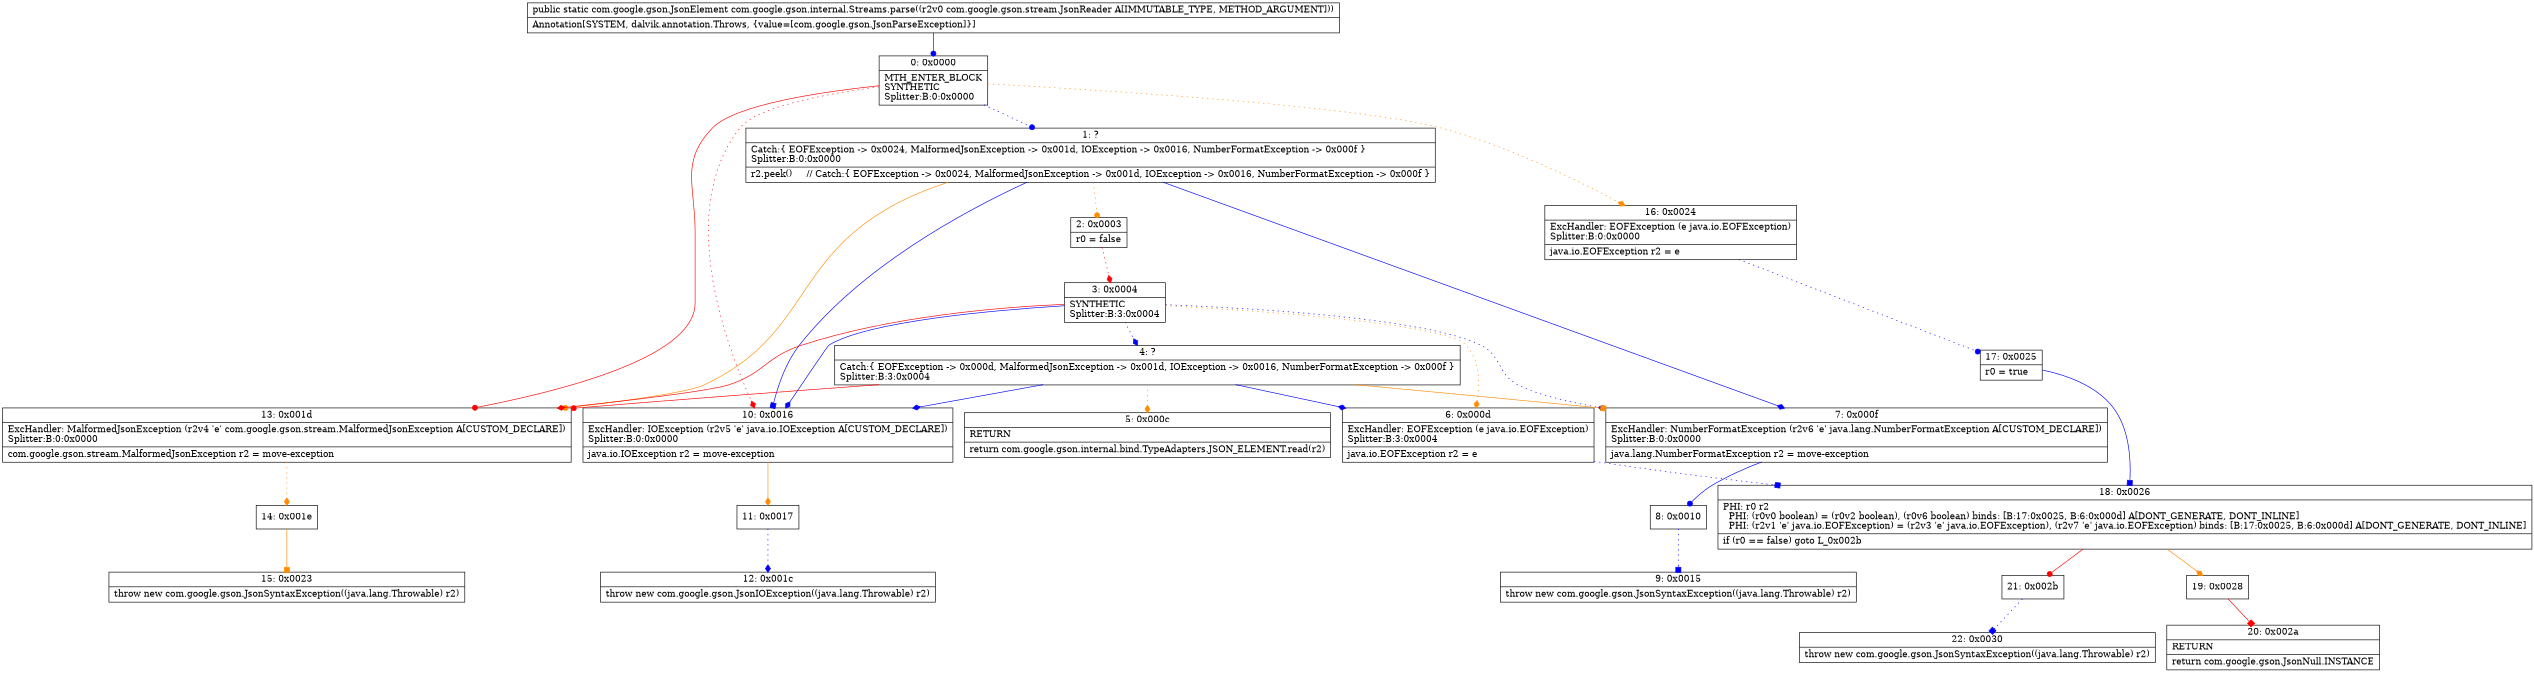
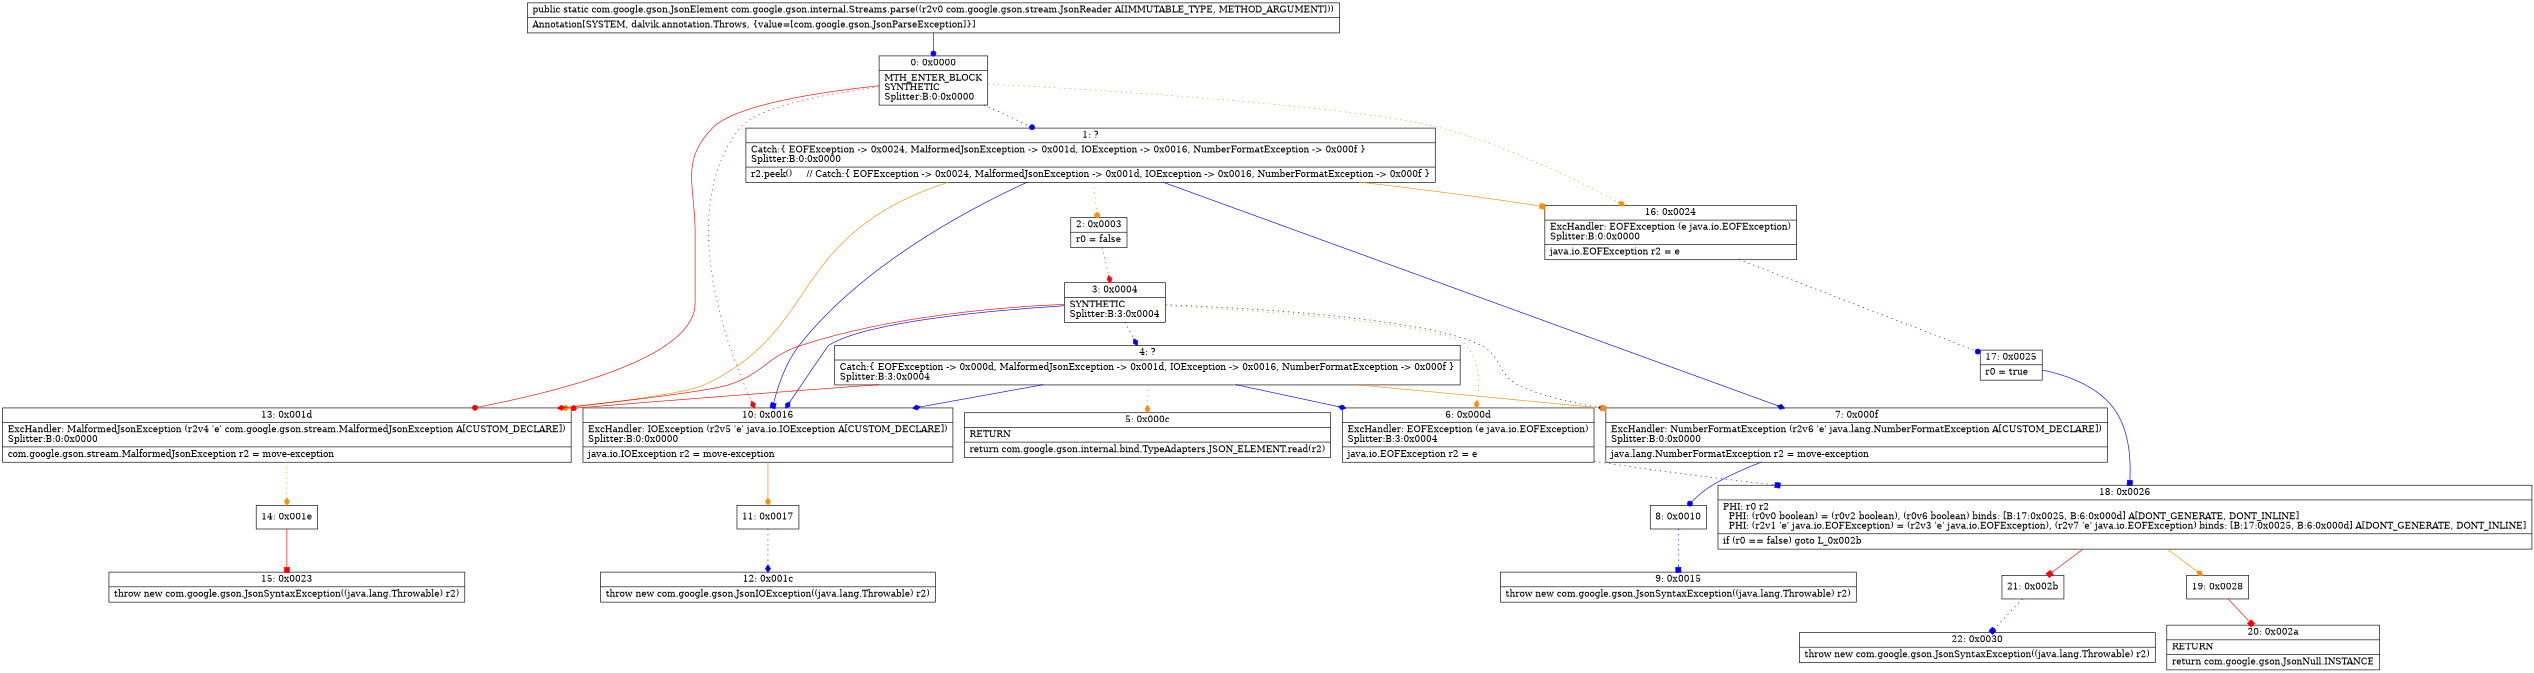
  digraph {
    node [shape=record]
    edge [arrowhead=diamond color=blue style=solid]
    n1 [label="{0\:\ 0x0000|MTH_ENTER_BLOCK\lSYNTHETIC\lSplitter:B:0:0x0000\l}"]
    n2 [label="{1\:\ ?|Catch:\{ EOFException \-\> 0x0024, MalformedJsonException \-\> 0x001d, IOException \-\> 0x0016, NumberFormatException \-\> 0x000f \}\lSplitter:B:0:0x0000\l|r2.peek()     \/\/ Catch:\{ EOFException \-\> 0x0024, MalformedJsonException \-\> 0x001d, IOException \-\> 0x0016, NumberFormatException \-\> 0x000f \}\l}"]
    n3 [label="{10\:\ 0x0016|ExcHandler: IOException (r2v5 'e' java.io.IOException A[CUSTOM_DECLARE])\lSplitter:B:0:0x0000\l|java.io.IOException r2 = move\-exception\l}"]
    n4 [label="{13\:\ 0x001d|ExcHandler: MalformedJsonException (r2v4 'e' com.google.gson.stream.MalformedJsonException A[CUSTOM_DECLARE])\lSplitter:B:0:0x0000\l|com.google.gson.stream.MalformedJsonException r2 = move\-exception\l}"]
    n5 [label="{16\:\ 0x0024|ExcHandler: EOFException (e java.io.EOFException)\lSplitter:B:0:0x0000\l|java.io.EOFException r2 = e\l}"]
    n6 [label="{7\:\ 0x000f|ExcHandler: NumberFormatException (r2v6 'e' java.lang.NumberFormatException A[CUSTOM_DECLARE])\lSplitter:B:0:0x0000\l|java.lang.NumberFormatException r2 = move\-exception\l}"]
    n7 [label="{2\:\ 0x0003|r0 = false\l}"]
    n8 [label="{8\:\ 0x0010}"]
    n9 [label="{11\:\ 0x0017}"]
    n10 [label="{14\:\ 0x001e}"]
    n11 [label="{17\:\ 0x0025|r0 = true\l}"]
    n12 [label="{3\:\ 0x0004|SYNTHETIC\lSplitter:B:3:0x0004\l}"]
    n13 [label="{4\:\ ?|Catch:\{ EOFException \-\> 0x000d, MalformedJsonException \-\> 0x001d, IOException \-\> 0x0016, NumberFormatException \-\> 0x000f \}\lSplitter:B:3:0x0004\l}"]
    n14 [label="{6\:\ 0x000d|ExcHandler: EOFException (e java.io.EOFException)\lSplitter:B:3:0x0004\l|java.io.EOFException r2 = e\l}"]
    n15 [label="{5\:\ 0x000c|RETURN\l|return com.google.gson.internal.bind.TypeAdapters.JSON_ELEMENT.read(r2)\l}"]
    n16 [label="{18\:\ 0x0026|PHI: r0 r2 \l  PHI: (r0v0 boolean) = (r0v2 boolean), (r0v6 boolean) binds: [B:17:0x0025, B:6:0x000d] A[DONT_GENERATE, DONT_INLINE]\l  PHI: (r2v1 'e' java.io.EOFException) = (r2v3 'e' java.io.EOFException), (r2v7 'e' java.io.EOFException) binds: [B:17:0x0025, B:6:0x000d] A[DONT_GENERATE, DONT_INLINE]\l|if (r0 == false) goto L_0x002b\l}"]
    n17 [label="{19\:\ 0x0028}"]
    n18 [label="{21\:\ 0x002b}"]
    n19 [label="{9\:\ 0x0015|throw new com.google.gson.JsonSyntaxException((java.lang.Throwable) r2)\l}"]
    n20 [label="{12\:\ 0x001c|throw new com.google.gson.JsonIOException((java.lang.Throwable) r2)\l}"]
    n21 [label="{15\:\ 0x0023|throw new com.google.gson.JsonSyntaxException((java.lang.Throwable) r2)\l}"]
    n22 [label="{20\:\ 0x002a|RETURN\l|return com.google.gson.JsonNull.INSTANCE\l}"]
    n23 [label="{22\:\ 0x0030|throw new com.google.gson.JsonSyntaxException((java.lang.Throwable) r2)\l}"]
    n24 [label="{public static com.google.gson.JsonElement com.google.gson.internal.Streams.parse((r2v0 com.google.gson.stream.JsonReader A[IMMUTABLE_TYPE, METHOD_ARGUMENT]))  | Annotation[SYSTEM, dalvik.annotation.Throws, \{value=[com.google.gson.JsonParseException]\}]\l}"]
    n1 -> n2 [arrowhead=dot style=dotted]
    n1 -> n3 [color=red style=dotted]
    n1 -> n4 [arrowhead=dot color=red]
    n1 -> n5 [color=darkorange style=dotted]
    n2 -> n3 [arrowhead=box]
    n2 -> n4 [arrowhead=dot color=darkorange]
+   n2 -> n5 [arrowhead=box color=darkorange]
    n2 -> n6
    n2 -> n7 [arrowhead=dot color=darkorange style=dotted]
    n3 -> n9 [color=darkorange]
    n4 -> n10 [color=darkorange style=dotted]
    n5 -> n11 [arrowhead=dot style=dotted]
    n6 -> n8 [arrowhead=dot]
    n7 -> n12 [color=red style=dotted]
    n8 -> n19 [arrowhead=box style=dotted]
    n9 -> n20 [style=dotted]
-   n10 -> n21 [arrowhead=box color=darkorange]
+   n10 -> n21 [arrowhead=box color=red]
    n11 -> n16 [arrowhead=box]
    n12 -> n3
    n12 -> n4 [color=red]
    n12 -> n6 [style=dotted]
    n12 -> n13 [style=dotted]
    n12 -> n14 [color=darkorange style=dotted]
    n13 -> n3
    n13 -> n4 [arrowhead=dot color=red]
    n13 -> n6 [arrowhead=box color=darkorange]
    n13 -> n14
    n13 -> n15 [color=darkorange style=dotted]
    n14 -> n16 [arrowhead=box style=dotted]
    n16 -> n17 [color=darkorange]
-   n16 -> n18 [arrowhead=dot color=red]
+   n16 -> n18 [arrowhead=box color=red]
    n17 -> n22 [arrowhead=box color=red]
    n18 -> n23 [arrowhead=box style=dotted]
    n24 -> n1 [arrowhead=dot]
  }
